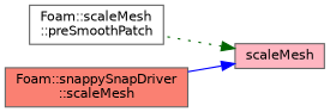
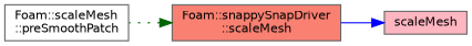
  digraph {
    rankdir=RL
    node [color=grey40 fontname=Helvetica fontsize=10 shape=box style=filled]
    edge [dir=back fontname=Helvetica fontsize=10 labelfontname=Helvetica labelfontsize=10]
    n1 [color=gray40 fillcolor=lightpink fontcolor=black height=0.2 label=scaleMesh width=0.4]
    n2 [fillcolor=white height=0.2 label="Foam::scaleMesh\l::preSmoothPatch" width=0.4]
    n3 [fillcolor=salmon height=0.2 label="Foam::snappySnapDriver\l::scaleMesh" width=0.4]
-   n1 -> n2 [color=darkgreen style=dotted]
+   n3 -> n2 [color=darkgreen style=dotted]
    n1 -> n3 [color=blue style=solid]
  }
